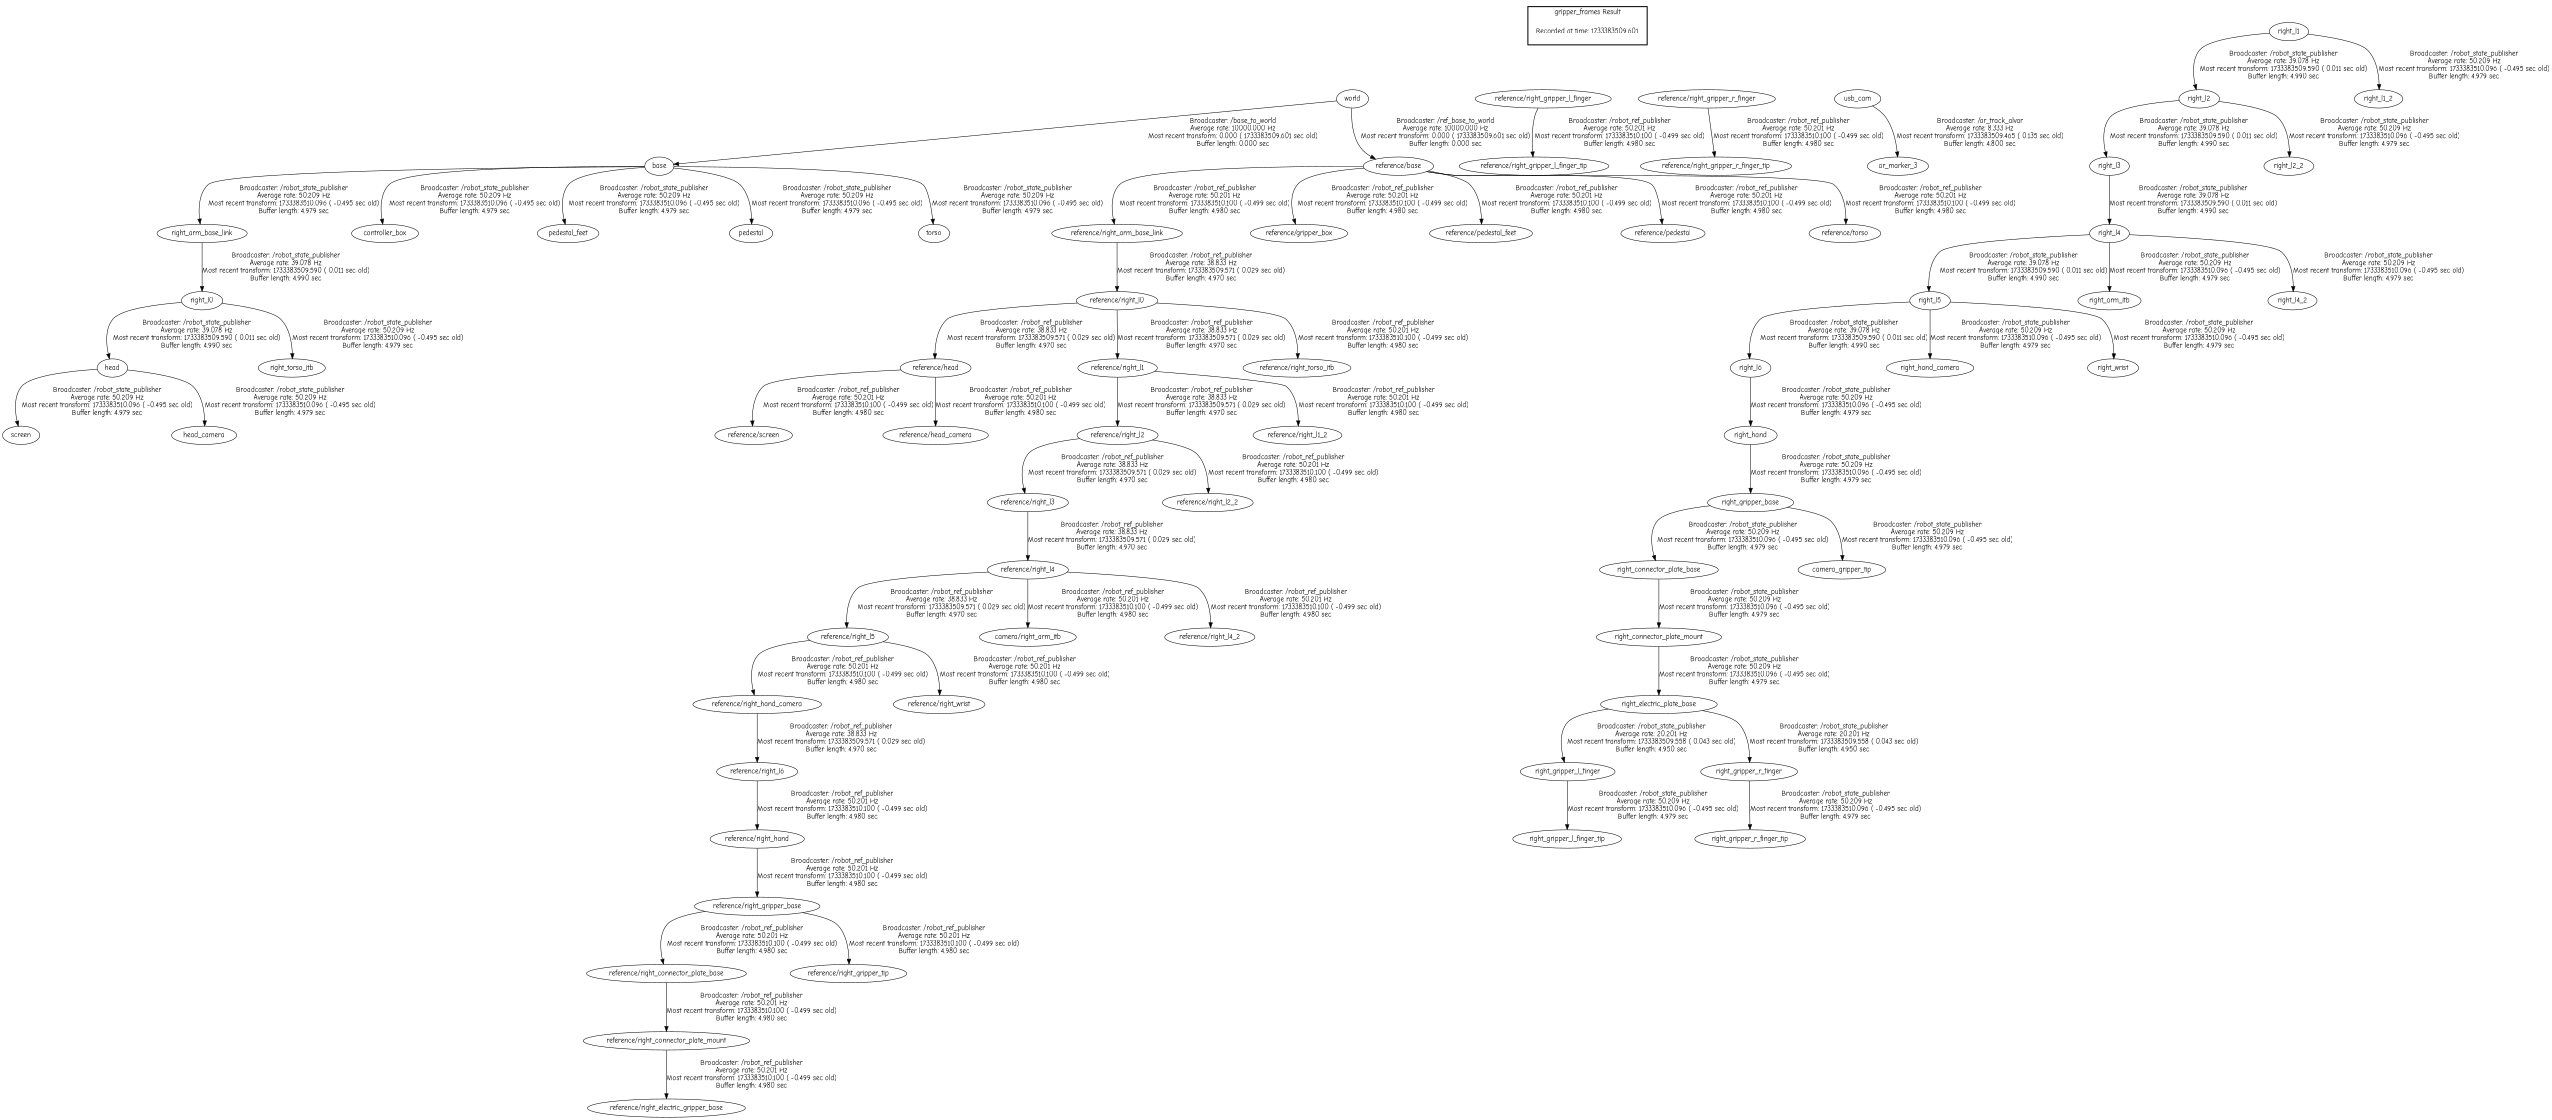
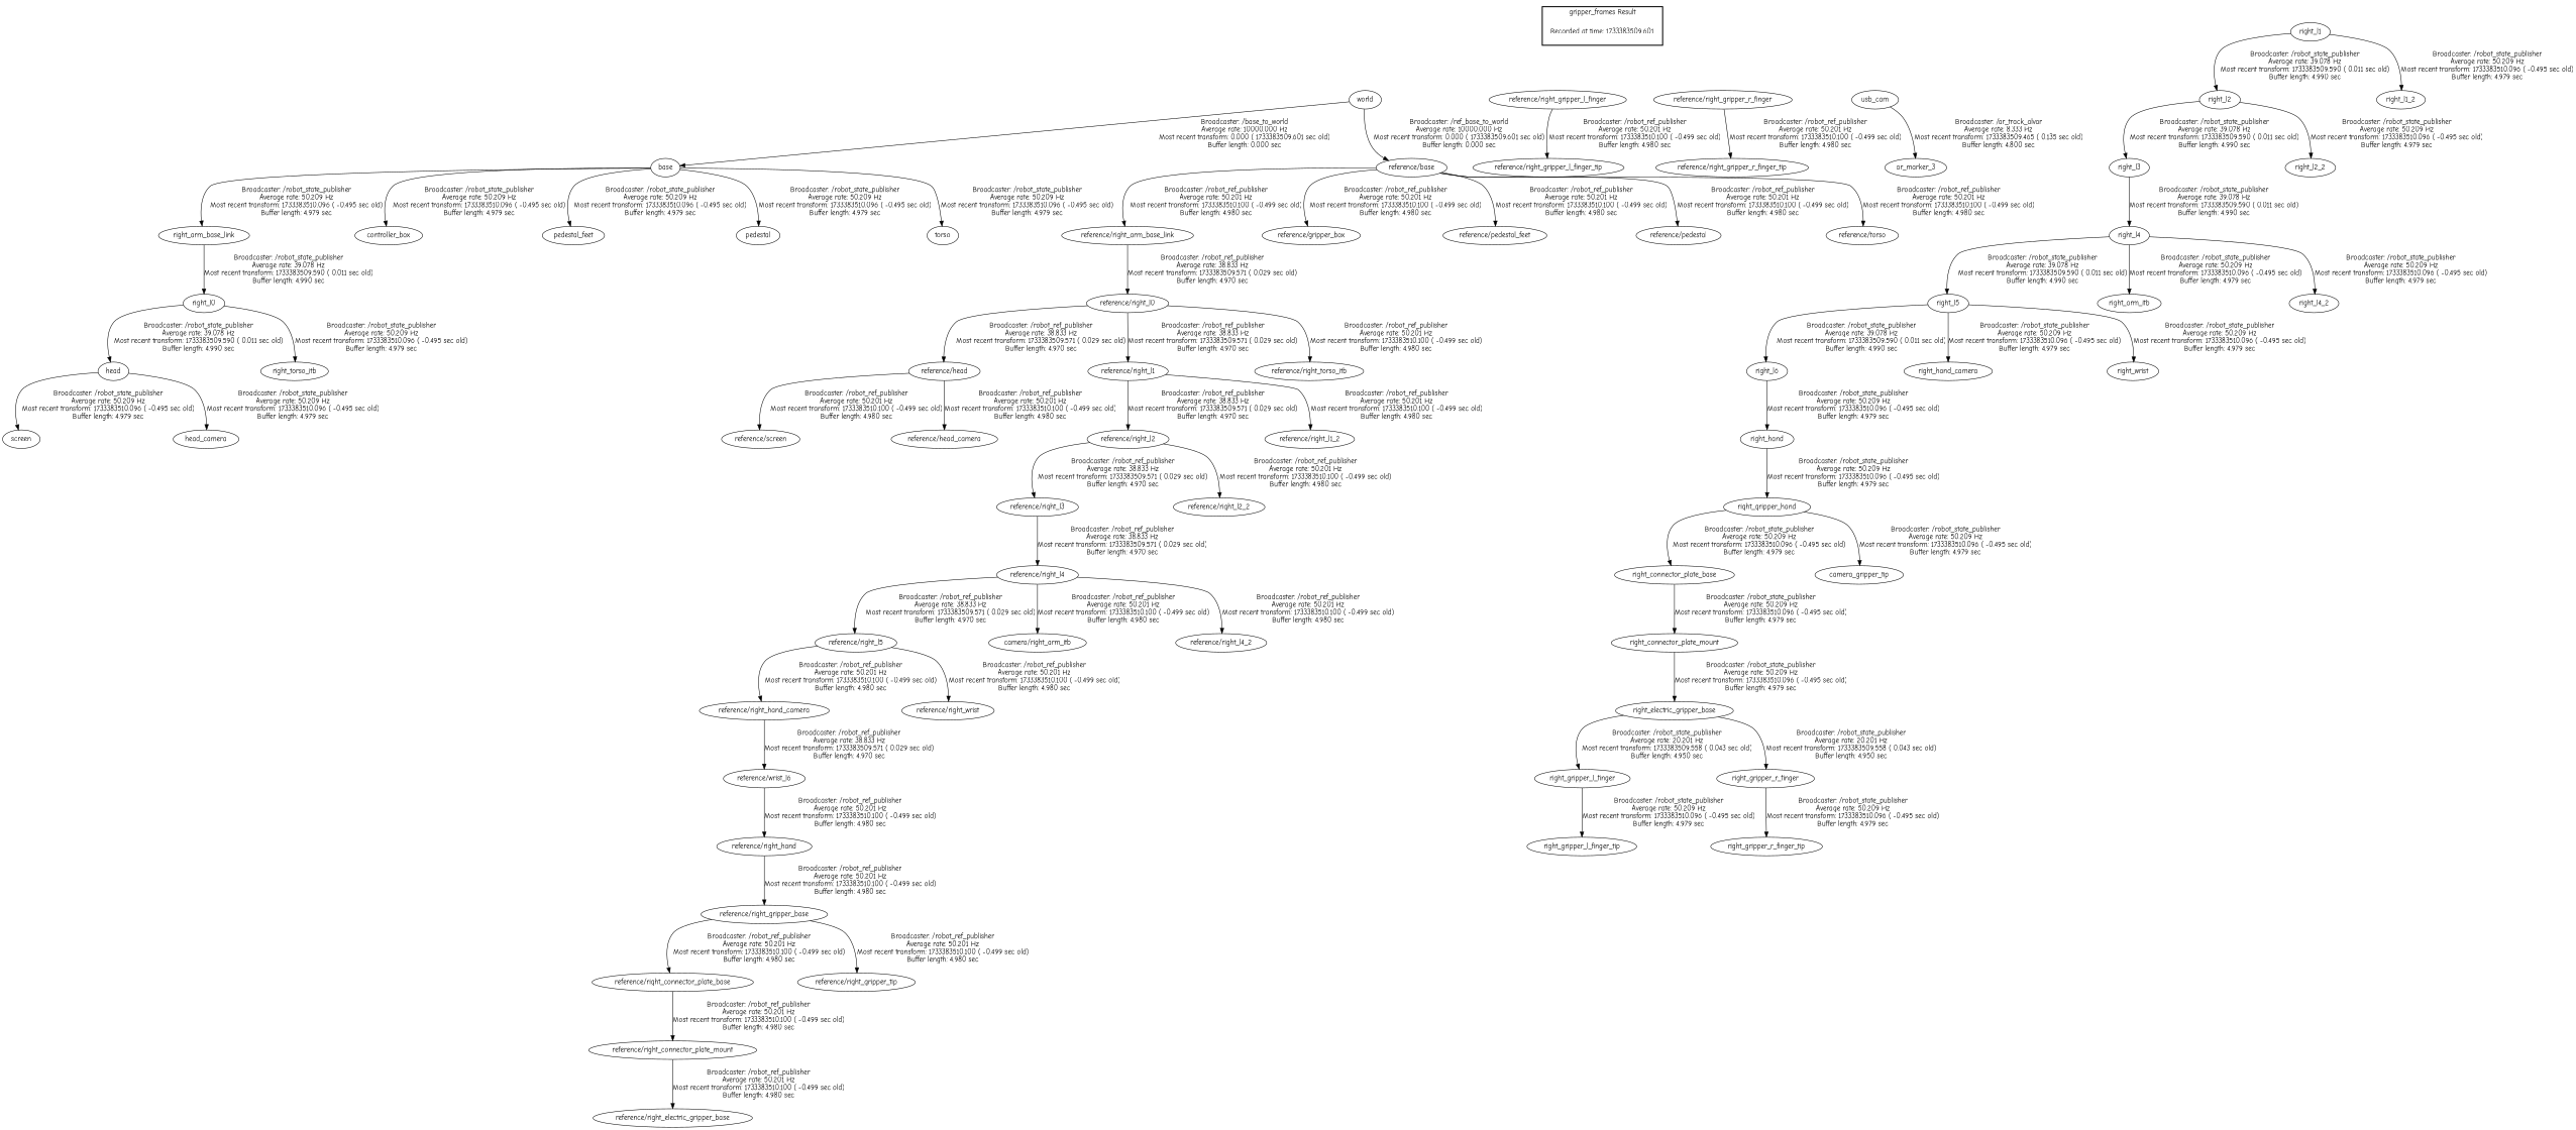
  digraph {
    fontname="Comic Neue"
    node [fontname="Comic Neue"]
    edge [fontname="Comic Neue"]
    "Recorded at time: 1733383509.601" [shape=plaintext]
    world
    "reference/right_gripper_l_finger"
    "reference/right_gripper_r_finger"
    usb_cam
    base
    "reference/base"
    right_arm_base_link
    controller_box
    pedestal_feet
    pedestal
    torso
    "reference/right_arm_base_link"
    n14 [label="reference/gripper_box"]
    "reference/pedestal_feet"
    "reference/pedestal"
    "reference/torso"
    right_l0
    "reference/right_l0"
    head
    right_torso_itb
    screen
    head_camera
    right_l1
    right_l2
    right_l1_2
    right_l3
    right_l2_2
    right_l4
    right_l5
    right_arm_itb
    right_l4_2
    right_l6
    right_hand_camera
    right_wrist
    right_hand
-   right_gripper_base
+   right_gripper_base [label=right_gripper_hand]
    "reference/head"
    "reference/right_l1"
    "reference/right_torso_itb"
    "reference/screen"
    "reference/head_camera"
    "reference/right_l2"
    "reference/right_l1_2"
    "reference/right_l3"
    "reference/right_l2_2"
    "reference/right_l4"
    "reference/right_l5"
    n49 [label="camera/right_arm_itb"]
    "reference/right_l4_2"
    "reference/right_hand_camera"
    "reference/right_wrist"
-   "reference/right_l6"
+   "reference/right_l6" [label="reference/wrist_l6"]
    "reference/right_hand"
    "reference/right_gripper_base"
-   right_electric_gripper_base [label=right_electric_plate_base]
+   right_electric_gripper_base
    right_gripper_l_finger
    right_gripper_r_finger
    right_gripper_l_finger_tip
    right_gripper_r_finger_tip
    right_connector_plate_mount
    right_connector_plate_base
    n63 [label=camera_gripper_tip]
    "reference/right_connector_plate_base"
    "reference/right_gripper_tip"
    "reference/right_connector_plate_mount"
    "reference/right_electric_gripper_base"
    "reference/right_gripper_l_finger_tip"
    "reference/right_gripper_r_finger_tip"
    ar_marker_3
    subgraph cluster_1 {
      color=black
      label="gripper_frames Result"
      style=bold
      "Recorded at time: 1733383509.601"
    }
    "Recorded at time: 1733383509.601" -> world [style=invis]
    "Recorded at time: 1733383509.601" -> "reference/right_gripper_l_finger" [style=invis]
    "Recorded at time: 1733383509.601" -> "reference/right_gripper_r_finger" [style=invis]
    "Recorded at time: 1733383509.601" -> usb_cam [style=invis]
    world -> base [label="Broadcaster: /base_to_world\nAverage rate: 10000.000 Hz\nMost recent transform: 0.000 ( 1733383509.601 sec old)\nBuffer length: 0.000 sec\n"]
    world -> "reference/base" [label="Broadcaster: /ref_base_to_world\nAverage rate: 10000.000 Hz\nMost recent transform: 0.000 ( 1733383509.601 sec old)\nBuffer length: 0.000 sec\n"]
    "reference/right_gripper_l_finger" -> "reference/right_gripper_l_finger_tip" [label="Broadcaster: /robot_ref_publisher\nAverage rate: 50.201 Hz\nMost recent transform: 1733383510.100 ( -0.499 sec old)\nBuffer length: 4.980 sec\n"]
    "reference/right_gripper_r_finger" -> "reference/right_gripper_r_finger_tip" [label="Broadcaster: /robot_ref_publisher\nAverage rate: 50.201 Hz\nMost recent transform: 1733383510.100 ( -0.499 sec old)\nBuffer length: 4.980 sec\n"]
    usb_cam -> ar_marker_3 [label="Broadcaster: /ar_track_alvar\nAverage rate: 8.333 Hz\nMost recent transform: 1733383509.465 ( 0.135 sec old)\nBuffer length: 4.800 sec\n"]
    base -> right_arm_base_link [label="Broadcaster: /robot_state_publisher\nAverage rate: 50.209 Hz\nMost recent transform: 1733383510.096 ( -0.495 sec old)\nBuffer length: 4.979 sec\n"]
    base -> controller_box [label="Broadcaster: /robot_state_publisher\nAverage rate: 50.209 Hz\nMost recent transform: 1733383510.096 ( -0.495 sec old)\nBuffer length: 4.979 sec\n"]
    base -> pedestal_feet [label="Broadcaster: /robot_state_publisher\nAverage rate: 50.209 Hz\nMost recent transform: 1733383510.096 ( -0.495 sec old)\nBuffer length: 4.979 sec\n"]
    base -> pedestal [label="Broadcaster: /robot_state_publisher\nAverage rate: 50.209 Hz\nMost recent transform: 1733383510.096 ( -0.495 sec old)\nBuffer length: 4.979 sec\n"]
    base -> torso [label="Broadcaster: /robot_state_publisher\nAverage rate: 50.209 Hz\nMost recent transform: 1733383510.096 ( -0.495 sec old)\nBuffer length: 4.979 sec\n"]
    "reference/base" -> "reference/right_arm_base_link" [label="Broadcaster: /robot_ref_publisher\nAverage rate: 50.201 Hz\nMost recent transform: 1733383510.100 ( -0.499 sec old)\nBuffer length: 4.980 sec\n"]
    "reference/base" -> n14 [label="Broadcaster: /robot_ref_publisher\nAverage rate: 50.201 Hz\nMost recent transform: 1733383510.100 ( -0.499 sec old)\nBuffer length: 4.980 sec\n"]
    "reference/base" -> "reference/pedestal_feet" [label="Broadcaster: /robot_ref_publisher\nAverage rate: 50.201 Hz\nMost recent transform: 1733383510.100 ( -0.499 sec old)\nBuffer length: 4.980 sec\n"]
    "reference/base" -> "reference/pedestal" [label="Broadcaster: /robot_ref_publisher\nAverage rate: 50.201 Hz\nMost recent transform: 1733383510.100 ( -0.499 sec old)\nBuffer length: 4.980 sec\n"]
    "reference/base" -> "reference/torso" [label="Broadcaster: /robot_ref_publisher\nAverage rate: 50.201 Hz\nMost recent transform: 1733383510.100 ( -0.499 sec old)\nBuffer length: 4.980 sec\n"]
    right_arm_base_link -> right_l0 [label="Broadcaster: /robot_state_publisher\nAverage rate: 39.078 Hz\nMost recent transform: 1733383509.590 ( 0.011 sec old)\nBuffer length: 4.990 sec\n"]
    "reference/right_arm_base_link" -> "reference/right_l0" [label="Broadcaster: /robot_ref_publisher\nAverage rate: 38.833 Hz\nMost recent transform: 1733383509.571 ( 0.029 sec old)\nBuffer length: 4.970 sec\n"]
    right_l0 -> head [label="Broadcaster: /robot_state_publisher\nAverage rate: 39.078 Hz\nMost recent transform: 1733383509.590 ( 0.011 sec old)\nBuffer length: 4.990 sec\n"]
    right_l0 -> right_torso_itb [label="Broadcaster: /robot_state_publisher\nAverage rate: 50.209 Hz\nMost recent transform: 1733383510.096 ( -0.495 sec old)\nBuffer length: 4.979 sec\n"]
    "reference/right_l0" -> "reference/head" [label="Broadcaster: /robot_ref_publisher\nAverage rate: 38.833 Hz\nMost recent transform: 1733383509.571 ( 0.029 sec old)\nBuffer length: 4.970 sec\n"]
    "reference/right_l0" -> "reference/right_l1" [label="Broadcaster: /robot_ref_publisher\nAverage rate: 38.833 Hz\nMost recent transform: 1733383509.571 ( 0.029 sec old)\nBuffer length: 4.970 sec\n"]
    "reference/right_l0" -> "reference/right_torso_itb" [label="Broadcaster: /robot_ref_publisher\nAverage rate: 50.201 Hz\nMost recent transform: 1733383510.100 ( -0.499 sec old)\nBuffer length: 4.980 sec\n"]
    head -> screen [label="Broadcaster: /robot_state_publisher\nAverage rate: 50.209 Hz\nMost recent transform: 1733383510.096 ( -0.495 sec old)\nBuffer length: 4.979 sec\n"]
    head -> head_camera [label="Broadcaster: /robot_state_publisher\nAverage rate: 50.209 Hz\nMost recent transform: 1733383510.096 ( -0.495 sec old)\nBuffer length: 4.979 sec\n"]
    right_l1 -> right_l2 [label="Broadcaster: /robot_state_publisher\nAverage rate: 39.078 Hz\nMost recent transform: 1733383509.590 ( 0.011 sec old)\nBuffer length: 4.990 sec\n"]
    right_l1 -> right_l1_2 [label="Broadcaster: /robot_state_publisher\nAverage rate: 50.209 Hz\nMost recent transform: 1733383510.096 ( -0.495 sec old)\nBuffer length: 4.979 sec\n"]
    right_l2 -> right_l3 [label="Broadcaster: /robot_state_publisher\nAverage rate: 39.078 Hz\nMost recent transform: 1733383509.590 ( 0.011 sec old)\nBuffer length: 4.990 sec\n"]
    right_l2 -> right_l2_2 [label="Broadcaster: /robot_state_publisher\nAverage rate: 50.209 Hz\nMost recent transform: 1733383510.096 ( -0.495 sec old)\nBuffer length: 4.979 sec\n"]
    right_l3 -> right_l4 [label="Broadcaster: /robot_state_publisher\nAverage rate: 39.078 Hz\nMost recent transform: 1733383509.590 ( 0.011 sec old)\nBuffer length: 4.990 sec\n"]
    right_l4 -> right_l5 [label="Broadcaster: /robot_state_publisher\nAverage rate: 39.078 Hz\nMost recent transform: 1733383509.590 ( 0.011 sec old)\nBuffer length: 4.990 sec\n"]
    right_l4 -> right_arm_itb [label="Broadcaster: /robot_state_publisher\nAverage rate: 50.209 Hz\nMost recent transform: 1733383510.096 ( -0.495 sec old)\nBuffer length: 4.979 sec\n"]
    right_l4 -> right_l4_2 [label="Broadcaster: /robot_state_publisher\nAverage rate: 50.209 Hz\nMost recent transform: 1733383510.096 ( -0.495 sec old)\nBuffer length: 4.979 sec\n"]
    right_l5 -> right_l6 [label="Broadcaster: /robot_state_publisher\nAverage rate: 39.078 Hz\nMost recent transform: 1733383509.590 ( 0.011 sec old)\nBuffer length: 4.990 sec\n"]
    right_l5 -> right_hand_camera [label="Broadcaster: /robot_state_publisher\nAverage rate: 50.209 Hz\nMost recent transform: 1733383510.096 ( -0.495 sec old)\nBuffer length: 4.979 sec\n"]
    right_l5 -> right_wrist [label="Broadcaster: /robot_state_publisher\nAverage rate: 50.209 Hz\nMost recent transform: 1733383510.096 ( -0.495 sec old)\nBuffer length: 4.979 sec\n"]
    right_l6 -> right_hand [label="Broadcaster: /robot_state_publisher\nAverage rate: 50.209 Hz\nMost recent transform: 1733383510.096 ( -0.495 sec old)\nBuffer length: 4.979 sec\n"]
    right_hand -> right_gripper_base [label="Broadcaster: /robot_state_publisher\nAverage rate: 50.209 Hz\nMost recent transform: 1733383510.096 ( -0.495 sec old)\nBuffer length: 4.979 sec\n"]
    right_gripper_base -> right_connector_plate_base [label="Broadcaster: /robot_state_publisher\nAverage rate: 50.209 Hz\nMost recent transform: 1733383510.096 ( -0.495 sec old)\nBuffer length: 4.979 sec\n"]
    right_gripper_base -> n63 [label="Broadcaster: /robot_state_publisher\nAverage rate: 50.209 Hz\nMost recent transform: 1733383510.096 ( -0.495 sec old)\nBuffer length: 4.979 sec\n"]
    "reference/head" -> "reference/screen" [label="Broadcaster: /robot_ref_publisher\nAverage rate: 50.201 Hz\nMost recent transform: 1733383510.100 ( -0.499 sec old)\nBuffer length: 4.980 sec\n"]
    "reference/head" -> "reference/head_camera" [label="Broadcaster: /robot_ref_publisher\nAverage rate: 50.201 Hz\nMost recent transform: 1733383510.100 ( -0.499 sec old)\nBuffer length: 4.980 sec\n"]
    "reference/right_l1" -> "reference/right_l2" [label="Broadcaster: /robot_ref_publisher\nAverage rate: 38.833 Hz\nMost recent transform: 1733383509.571 ( 0.029 sec old)\nBuffer length: 4.970 sec\n"]
    "reference/right_l1" -> "reference/right_l1_2" [label="Broadcaster: /robot_ref_publisher\nAverage rate: 50.201 Hz\nMost recent transform: 1733383510.100 ( -0.499 sec old)\nBuffer length: 4.980 sec\n"]
    "reference/right_l2" -> "reference/right_l3" [label="Broadcaster: /robot_ref_publisher\nAverage rate: 38.833 Hz\nMost recent transform: 1733383509.571 ( 0.029 sec old)\nBuffer length: 4.970 sec\n"]
    "reference/right_l2" -> "reference/right_l2_2" [label="Broadcaster: /robot_ref_publisher\nAverage rate: 50.201 Hz\nMost recent transform: 1733383510.100 ( -0.499 sec old)\nBuffer length: 4.980 sec\n"]
    "reference/right_l3" -> "reference/right_l4" [label="Broadcaster: /robot_ref_publisher\nAverage rate: 38.833 Hz\nMost recent transform: 1733383509.571 ( 0.029 sec old)\nBuffer length: 4.970 sec\n"]
    "reference/right_l4" -> "reference/right_l5" [label="Broadcaster: /robot_ref_publisher\nAverage rate: 38.833 Hz\nMost recent transform: 1733383509.571 ( 0.029 sec old)\nBuffer length: 4.970 sec\n"]
    "reference/right_l4" -> n49 [label="Broadcaster: /robot_ref_publisher\nAverage rate: 50.201 Hz\nMost recent transform: 1733383510.100 ( -0.499 sec old)\nBuffer length: 4.980 sec\n"]
    "reference/right_l4" -> "reference/right_l4_2" [label="Broadcaster: /robot_ref_publisher\nAverage rate: 50.201 Hz\nMost recent transform: 1733383510.100 ( -0.499 sec old)\nBuffer length: 4.980 sec\n"]
    "reference/right_l5" -> "reference/right_hand_camera" [label="Broadcaster: /robot_ref_publisher\nAverage rate: 50.201 Hz\nMost recent transform: 1733383510.100 ( -0.499 sec old)\nBuffer length: 4.980 sec\n"]
    "reference/right_l5" -> "reference/right_wrist" [label="Broadcaster: /robot_ref_publisher\nAverage rate: 50.201 Hz\nMost recent transform: 1733383510.100 ( -0.499 sec old)\nBuffer length: 4.980 sec\n"]
    "reference/right_hand_camera" -> "reference/right_l6" [label="Broadcaster: /robot_ref_publisher\nAverage rate: 38.833 Hz\nMost recent transform: 1733383509.571 ( 0.029 sec old)\nBuffer length: 4.970 sec\n"]
    "reference/right_l6" -> "reference/right_hand" [label="Broadcaster: /robot_ref_publisher\nAverage rate: 50.201 Hz\nMost recent transform: 1733383510.100 ( -0.499 sec old)\nBuffer length: 4.980 sec\n"]
    "reference/right_hand" -> "reference/right_gripper_base" [label="Broadcaster: /robot_ref_publisher\nAverage rate: 50.201 Hz\nMost recent transform: 1733383510.100 ( -0.499 sec old)\nBuffer length: 4.980 sec\n"]
    "reference/right_gripper_base" -> "reference/right_connector_plate_base" [label="Broadcaster: /robot_ref_publisher\nAverage rate: 50.201 Hz\nMost recent transform: 1733383510.100 ( -0.499 sec old)\nBuffer length: 4.980 sec\n"]
    "reference/right_gripper_base" -> "reference/right_gripper_tip" [label="Broadcaster: /robot_ref_publisher\nAverage rate: 50.201 Hz\nMost recent transform: 1733383510.100 ( -0.499 sec old)\nBuffer length: 4.980 sec\n"]
    right_electric_gripper_base -> right_gripper_l_finger [label="Broadcaster: /robot_state_publisher\nAverage rate: 20.201 Hz\nMost recent transform: 1733383509.558 ( 0.043 sec old)\nBuffer length: 4.950 sec\n"]
    right_electric_gripper_base -> right_gripper_r_finger [label="Broadcaster: /robot_state_publisher\nAverage rate: 20.201 Hz\nMost recent transform: 1733383509.558 ( 0.043 sec old)\nBuffer length: 4.950 sec\n"]
    right_gripper_l_finger -> right_gripper_l_finger_tip [label="Broadcaster: /robot_state_publisher\nAverage rate: 50.209 Hz\nMost recent transform: 1733383510.096 ( -0.495 sec old)\nBuffer length: 4.979 sec\n"]
    right_gripper_r_finger -> right_gripper_r_finger_tip [label="Broadcaster: /robot_state_publisher\nAverage rate: 50.209 Hz\nMost recent transform: 1733383510.096 ( -0.495 sec old)\nBuffer length: 4.979 sec\n"]
    right_connector_plate_mount -> right_electric_gripper_base [label="Broadcaster: /robot_state_publisher\nAverage rate: 50.209 Hz\nMost recent transform: 1733383510.096 ( -0.495 sec old)\nBuffer length: 4.979 sec\n"]
    right_connector_plate_base -> right_connector_plate_mount [label="Broadcaster: /robot_state_publisher\nAverage rate: 50.209 Hz\nMost recent transform: 1733383510.096 ( -0.495 sec old)\nBuffer length: 4.979 sec\n"]
    "reference/right_connector_plate_base" -> "reference/right_connector_plate_mount" [label="Broadcaster: /robot_ref_publisher\nAverage rate: 50.201 Hz\nMost recent transform: 1733383510.100 ( -0.499 sec old)\nBuffer length: 4.980 sec\n"]
    "reference/right_connector_plate_mount" -> "reference/right_electric_gripper_base" [label="Broadcaster: /robot_ref_publisher\nAverage rate: 50.201 Hz\nMost recent transform: 1733383510.100 ( -0.499 sec old)\nBuffer length: 4.980 sec\n"]
  }
